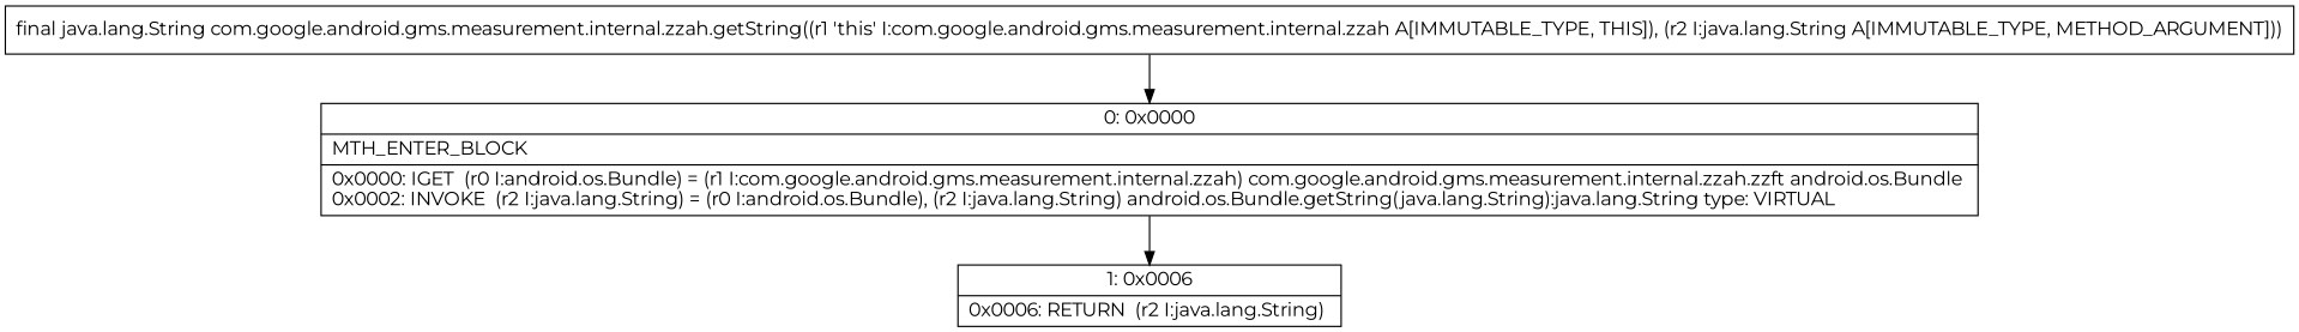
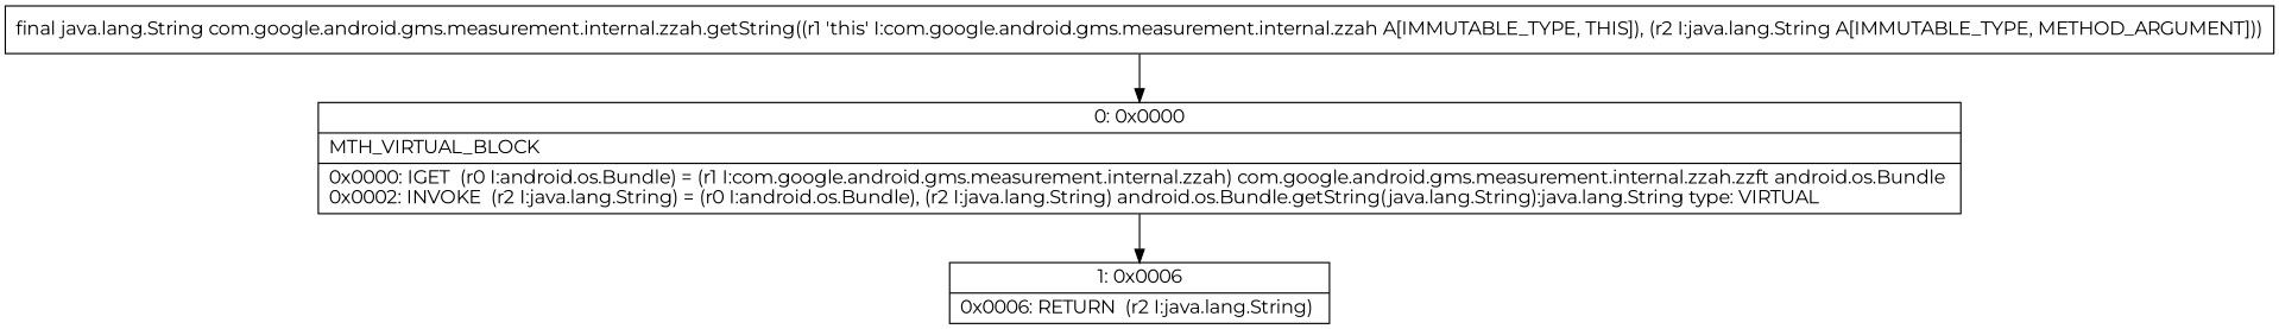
  digraph {
    fontname=Montserrat
    node [shape=record fontname=Montserrat]
    edge [fontname=Montserrat]
-   n1 [label="{0\:\ 0x0000|MTH_ENTER_BLOCK\l|0x0000: IGET  (r0 I:android.os.Bundle) = (r1 I:com.google.android.gms.measurement.internal.zzah) com.google.android.gms.measurement.internal.zzah.zzft android.os.Bundle \l0x0002: INVOKE  (r2 I:java.lang.String) = (r0 I:android.os.Bundle), (r2 I:java.lang.String) android.os.Bundle.getString(java.lang.String):java.lang.String type: VIRTUAL \l}"]
+   n1 [label="{0\:\ 0x0000|MTH_VIRTUAL_BLOCK\l|0x0000: IGET  (r0 I:android.os.Bundle) = (r1 I:com.google.android.gms.measurement.internal.zzah) com.google.android.gms.measurement.internal.zzah.zzft android.os.Bundle \l0x0002: INVOKE  (r2 I:java.lang.String) = (r0 I:android.os.Bundle), (r2 I:java.lang.String) android.os.Bundle.getString(java.lang.String):java.lang.String type: VIRTUAL \l}"]
    n2 [label="{1\:\ 0x0006|0x0006: RETURN  (r2 I:java.lang.String) \l}"]
    n3 [label="{final java.lang.String com.google.android.gms.measurement.internal.zzah.getString((r1 'this' I:com.google.android.gms.measurement.internal.zzah A[IMMUTABLE_TYPE, THIS]), (r2 I:java.lang.String A[IMMUTABLE_TYPE, METHOD_ARGUMENT])) }"]
    n1 -> n2
    n3 -> n1
  }
